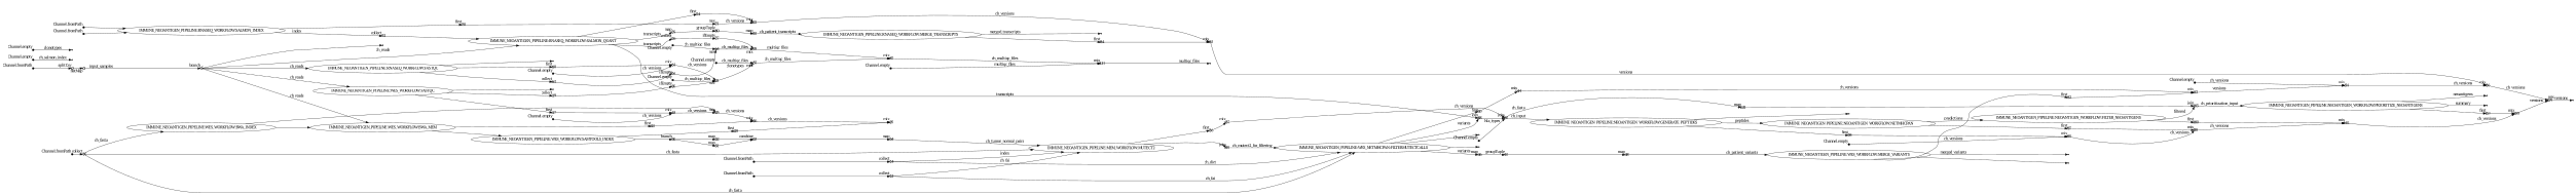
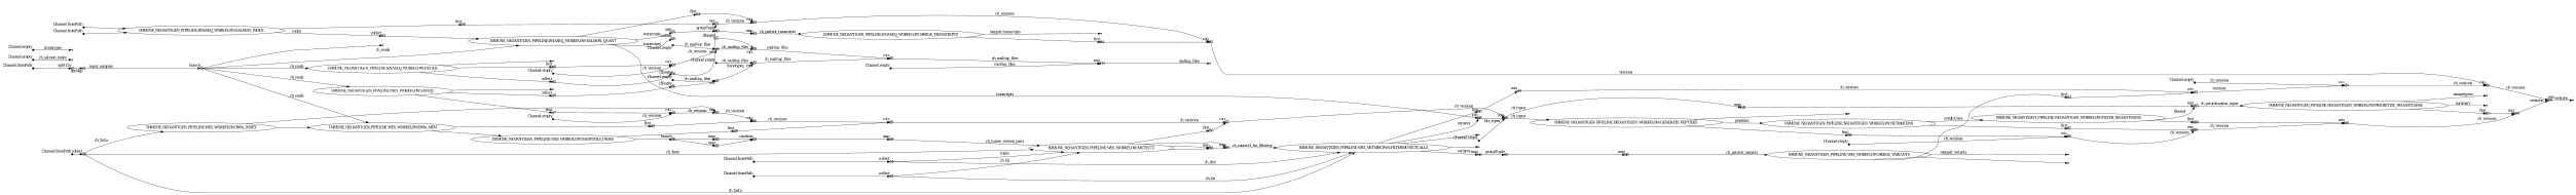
  digraph {
    fontname="PT Serif"
    rankdir=LR
    node [fixedsize=true fontname="PT Serif" shape=circle]
    edge [fontname="PT Serif"]
    v0 [shape=point width=0.1 xlabel="Channel.fromPath"]
    v1 [width=0.1 xlabel=splitCsv]
    v2 [width=0.1 xlabel=flatMap]
    v5 [width=0.1 xlabel=branch]
    v6 [shape=point fixedsize=""]
    n6 [label="IMMUNE_NEOANTIGEN_PIPELINE:RNASEQ_WORKFLOW:FASTQC" fixedsize="" shape=""]
    n7 [label="IMMUNE_NEOANTIGEN_PIPELINE:WES_WORKFLOW:FASTQC" fixedsize="" shape=""]
    n8 [label="IMMUNE_NEOANTIGEN_PIPELINE:WES_WORKFLOW:BWA_MEM" fixedsize="" shape=""]
    n9 [label="IMMUNE_NEOANTIGEN_PIPELINE:RNASEQ_WORKFLOW:SALMON_QUANT" fixedsize="" shape=""]
    v59 [shape=point fixedsize=""]
    v62 [width=0.1 xlabel=collect]
    v60 [width=0.1 xlabel=first]
    v16 [shape=point fixedsize=""]
    v19 [width=0.1 xlabel=collect]
    v17 [width=0.1 xlabel=first]
    n16 [label="IMMUNE_NEOANTIGEN_PIPELINE:WES_WORKFLOW:SAMTOOLS_INDEX" fixedsize="" shape=""]
    v25 [width=0.1 xlabel=first]
    v88 [width=0.1 xlabel=join]
    v76 [width=0.1 xlabel=collect]
    v74 [width=0.1 xlabel=first]
    v79 [width=0.1 xlabel=map]
    v3 [shape=point width=0.1 xlabel="Channel.empty"]
    v54 [width=0.1 xlabel=mix]
    v86 [width=0.1 xlabel=mix]
    v109 [width=0.1 xlabel=mix]
    v4 [shape=point width=0.1 xlabel="Channel.empty"]
    v55 [width=0.1 xlabel=mix]
    v87 [width=0.1 xlabel=mix]
    v111 [width=0.1 xlabel=mix]
    v63 [width=0.1 xlabel=ifEmpty]
    v61 [width=0.1 xlabel=mix]
    v20 [width=0.1 xlabel=ifEmpty]
    v18 [width=0.1 xlabel=mix]
    v7 [shape=point width=0.1 xlabel="Channel.empty"]
    v23 [width=0.1 xlabel=mix]
    v26 [width=0.1 xlabel=mix]
    v8 [shape=point width=0.1 xlabel="Channel.empty"]
    v21 [width=0.1 xlabel=mix]
    v9 [shape=point width=0.1 xlabel="Channel.fromPath"]
    v10 [width=0.1 xlabel=collect]
    n41 [label="IMMUNE_NEOANTIGEN_PIPELINE:WES_WORKFLOW:BWA_INDEX" fixedsize="" shape=""]
-   n42 [label="IMMUNE_NEOANTIGEN_PIPELINE:MEM_WORKFLOW:MUTECT2" fixedsize="" shape=""]
+   n42 [label="IMMUNE_NEOANTIGEN_PIPELINE:WES_WORKFLOW:MUTECT2" fixedsize="" shape=""]
    n43 [label="IMMUNE_NEOANTIGEN_PIPELINE:WES_NETMHCPAN:FILTERMUTECTCALLS" fixedsize="" shape=""]
+   v38 [width=0.1 xlabel=join]
    v39 [width=0.1 xlabel=join]
    v36 [width=0.1 xlabel=first]
    v46 [width=0.1 xlabel=map]
    v42 [shape=point fixedsize=""]
    v41 [shape=point fixedsize=""]
    v43 [width=0.1 xlabel=first]
    v11 [shape=point width=0.1 xlabel="Channel.fromPath"]
    v12 [width=0.1 xlabel=collect]
    v37 [width=0.1 xlabel=mix]
    v13 [shape=point width=0.1 xlabel="Channel.fromPath"]
    v14 [width=0.1 xlabel=collect]
    v29 [width=0.1 xlabel=mix]
    v30 [width=0.1 xlabel=branch]
    v28 [width=0.1 xlabel=first]
    v32 [width=0.1 xlabel=map]
    v31 [width=0.1 xlabel=map]
    v89 [width=0.1 xlabel=join]
    v33 [width=0.1 xlabel=combine]
    v44 [width=0.1 xlabel=mix]
    v53 [width=0.1 xlabel=mix]
    v34 [width=0.1 xlabel=map]
    v47 [width=0.1 xlabel=groupTuple]
    v48 [width=0.1 xlabel=map]
    v45 [shape=point width=0.1 xlabel="Channel.empty"]
    n69 [label="IMMUNE_NEOANTIGEN_PIPELINE:NEOANTIGEN_WORKFLOW:GENERATE_PEPTIDES" fixedsize="" shape=""]
    v102 [width=0.1 xlabel=map]
    n71 [label="IMMUNE_NEOANTIGEN_PIPELINE:NEOANTIGEN_WORKFLOW:NETMHCPAN" fixedsize="" shape=""]
    v93 [shape=point fixedsize=""]
    v94 [width=0.1 xlabel=first]
    v103 [width=0.1 xlabel=join]
    n75 [label="IMMUNE_NEOANTIGEN_PIPELINE:WES_WORKFLOW:MERGE_VARIANTS" fixedsize="" shape=""]
    v51 [shape=point fixedsize=""]
    v50 [shape=point fixedsize=""]
    v52 [width=0.1 xlabel=first]
    v110 [shape=point fixedsize=""]
    v112 [shape=point fixedsize=""]
    v56 [shape=point width=0.1 xlabel="Channel.empty"]
    v71 [width=0.1 xlabel=mix]
    v75 [width=0.1 xlabel=mix]
    v57 [shape=point width=0.1 xlabel="Channel.empty"]
    v64 [width=0.1 xlabel=mix]
    v78 [width=0.1 xlabel=mix]
    v85 [width=0.1 xlabel=mix]
    v65 [shape=point width=0.1 xlabel="Channel.empty"]
    v66 [shape=point fixedsize=""]
    v67 [shape=point width=0.1 xlabel="Channel.fromPath"]
    n91 [label="IMMUNE_NEOANTIGEN_PIPELINE:RNASEQ_WORKFLOW:SALMON_INDEX" fixedsize="" shape=""]
    v72 [width=0.1 xlabel=collect]
    v70 [width=0.1 xlabel=first]
    v68 [shape=point width=0.1 xlabel="Channel.fromPath"]
    v77 [width=0.1 xlabel=ifEmpty]
    v80 [width=0.1 xlabel=groupTuple]
    v81 [width=0.1 xlabel=map]
    n98 [label="IMMUNE_NEOANTIGEN_PIPELINE:RNASEQ_WORKFLOW:MERGE_TRANSCRIPTS" fixedsize="" shape=""]
    v83 [shape=point fixedsize=""]
    v84 [width=0.1 xlabel=first]
    n101 [label="IMMUNE_NEOANTIGEN_PIPELINE:NEOANTIGEN_WORKFLOW:FILTER_NEOANTIGENS" fixedsize="" shape=""]
    v97 [width=0.1 xlabel=first]
    v95 [width=0.1 xlabel=mix]
    v90 [shape=point width=0.1 xlabel="Channel.empty"]
    v98 [width=0.1 xlabel=mix]
    v101 [width=0.1 xlabel=mix]
    v91 [shape=point width=0.1 xlabel="Channel.empty"]
    v100 [width=0.1 xlabel=first]
    v108 [width=0.1 xlabel=mix]
    n110 [label="IMMUNE_NEOANTIGEN_PIPELINE:NEOANTIGEN_WORKFLOW:PRIORITIZE_NEOANTIGENS" fixedsize="" shape=""]
    v106 [shape=point fixedsize=""]
    v105 [shape=point fixedsize=""]
    v107 [width=0.1 xlabel=first]
    v113 [shape=point width=0.1 xlabel="Channel.empty"]
    v114 [shape=point fixedsize=""]
    v0 -> v1
    v1 -> v2
    v2 -> v5 [label=input_samples]
    v5 -> v6
    v5 -> n6 [label=ch_reads]
    v5 -> n7 [label=ch_reads]
    v5 -> n8 [label=ch_reads]
    v5 -> n9 [label=ch_reads]
    n6 -> v59
    n6 -> v62
    n6 -> v60
    n7 -> v16
    n7 -> v19
    n7 -> v17
    n8 -> n16
    n8 -> v25
    n9 -> v88 [label=transcripts]
    n9 -> v76 [label=transcripts]
    n9 -> v74
    n9 -> v79 [label=transcripts]
    v62 -> v63
    v60 -> v61
    v19 -> v20
    v17 -> v18
    n16 -> v30
    n16 -> v28
    v25 -> v26
    v88 -> v89
-   v76 -> v77
    v74 -> v75
    v79 -> v80
    v3 -> v54 [label=ch_versions]
    v54 -> v86 [label=ch_versions]
    v86 -> v109 [label=ch_versions]
    v109 -> v110 [label=versions]
    v4 -> v55 [label=ch_multiqc_files]
    v55 -> v87 [label=ch_multiqc_files]
    v87 -> v111 [label=ch_multiqc_files]
    v111 -> v112 [label=multiqc_files]
    v63 -> v64
-   v61 -> v21 [label=ch_versions]
+   v61 -> v71 [label=ch_versions]
    v20 -> v21
    v18 -> v23 [label=ch_versions]
    v7 -> v18 [label=ch_versions]
    v23 -> v26 [label=ch_versions]
    v26 -> v29 [label=ch_versions]
    v8 -> v21 [label=ch_multiqc_files]
    v21 -> v55 [label=clonotypes]
    v9 -> v10
    v10 -> n41 [label=ch_fasta]
    v10 -> n42 [label=ch_fasta]
    v10 -> n43 [label=ch_fasta]
    n41 -> n8
    n41 -> v23
+   n42 -> v38
+   n42 -> v38
    n42 -> v39
    n42 -> v36
    n43 -> v88 [label=variants]
    n43 -> v46 [label=variants]
    n43 -> v42
    n43 -> v41
    n43 -> v43
+   v38 -> v39
    v39 -> n43 [label=ch_mutect2_for_filtering]
    v36 -> v37
    v46 -> v47
    v43 -> v44
    v11 -> v12
    v12 -> n42 [label=ch_fai]
    v12 -> n43 [label=ch_fai]
    v37 -> v89 [label=ch_versions]
    v13 -> v14
    v14 -> n42 [label=index]
    v14 -> n43 [label=ch_dict]
+   v29 -> v37 [label=ch_versions]
    v30 -> v32
    v30 -> v31
    v28 -> v29
    v32 -> v33
    v31 -> v33
    v89 -> n69 [label=ch_input]
-   v89 -> v102 [label=ch_fasta]
+   v89 -> v102 [label=ch_input]
    v33 -> v34
    v44 -> v53 [label=ch_versions]
    v53 -> v54 [label=versions]
    v34 -> n42 [label=ch_tumor_normal_pairs]
    v47 -> v48
    v48 -> n75 [label=ch_patient_variants]
    v45 -> v89 [label=hla_types]
    n69 -> n71 [label=peptides]
    n69 -> v93
    n69 -> v94
    v102 -> v103
    n71 -> n101 [label=predictions]
    n71 -> v97
    v94 -> v95
    v103 -> n110 [label=ch_prioritization_input]
    n75 -> v51 [label=merged_variants]
    n75 -> v50
    n75 -> v52
    v52 -> v53
    v56 -> v61 [label=ch_versions]
    v71 -> v75 [label=ch_versions]
    v75 -> v85 [label=ch_versions]
    v57 -> v64 [label=ch_multiqc_files]
    v64 -> v78 [label=ch_multiqc_files]
    v78 -> v87 [label=multiqc_files]
    v85 -> v86 [label=versions]
    v65 -> v66 [label=ch_salmon_index]
    v67 -> n91
    n91 -> v72 [label=index]
    n91 -> v70
    v72 -> n9
    v70 -> v71
    v68 -> n91
    v77 -> v78
    v80 -> v81
    v81 -> n98 [label=ch_patient_transcripts]
    n98 -> v83 [label=merged_transcripts]
    n98 -> v84
    v84 -> v85
    n101 -> v103 [label=filtered]
    n101 -> v100
    v97 -> v98
    v95 -> v98 [label=ch_versions]
    v90 -> v95 [label=ch_versions]
    v98 -> v101 [label=ch_versions]
    v101 -> v108 [label=ch_versions]
    v91 -> v111 [label=multiqc_files]
    v100 -> v101
    v108 -> v109 [label=versions]
    n110 -> v106 [label=neoantigens]
    n110 -> v105 [label=summary]
    n110 -> v107
    v107 -> v108
    v113 -> v114 [label=clonotypes]
  }
